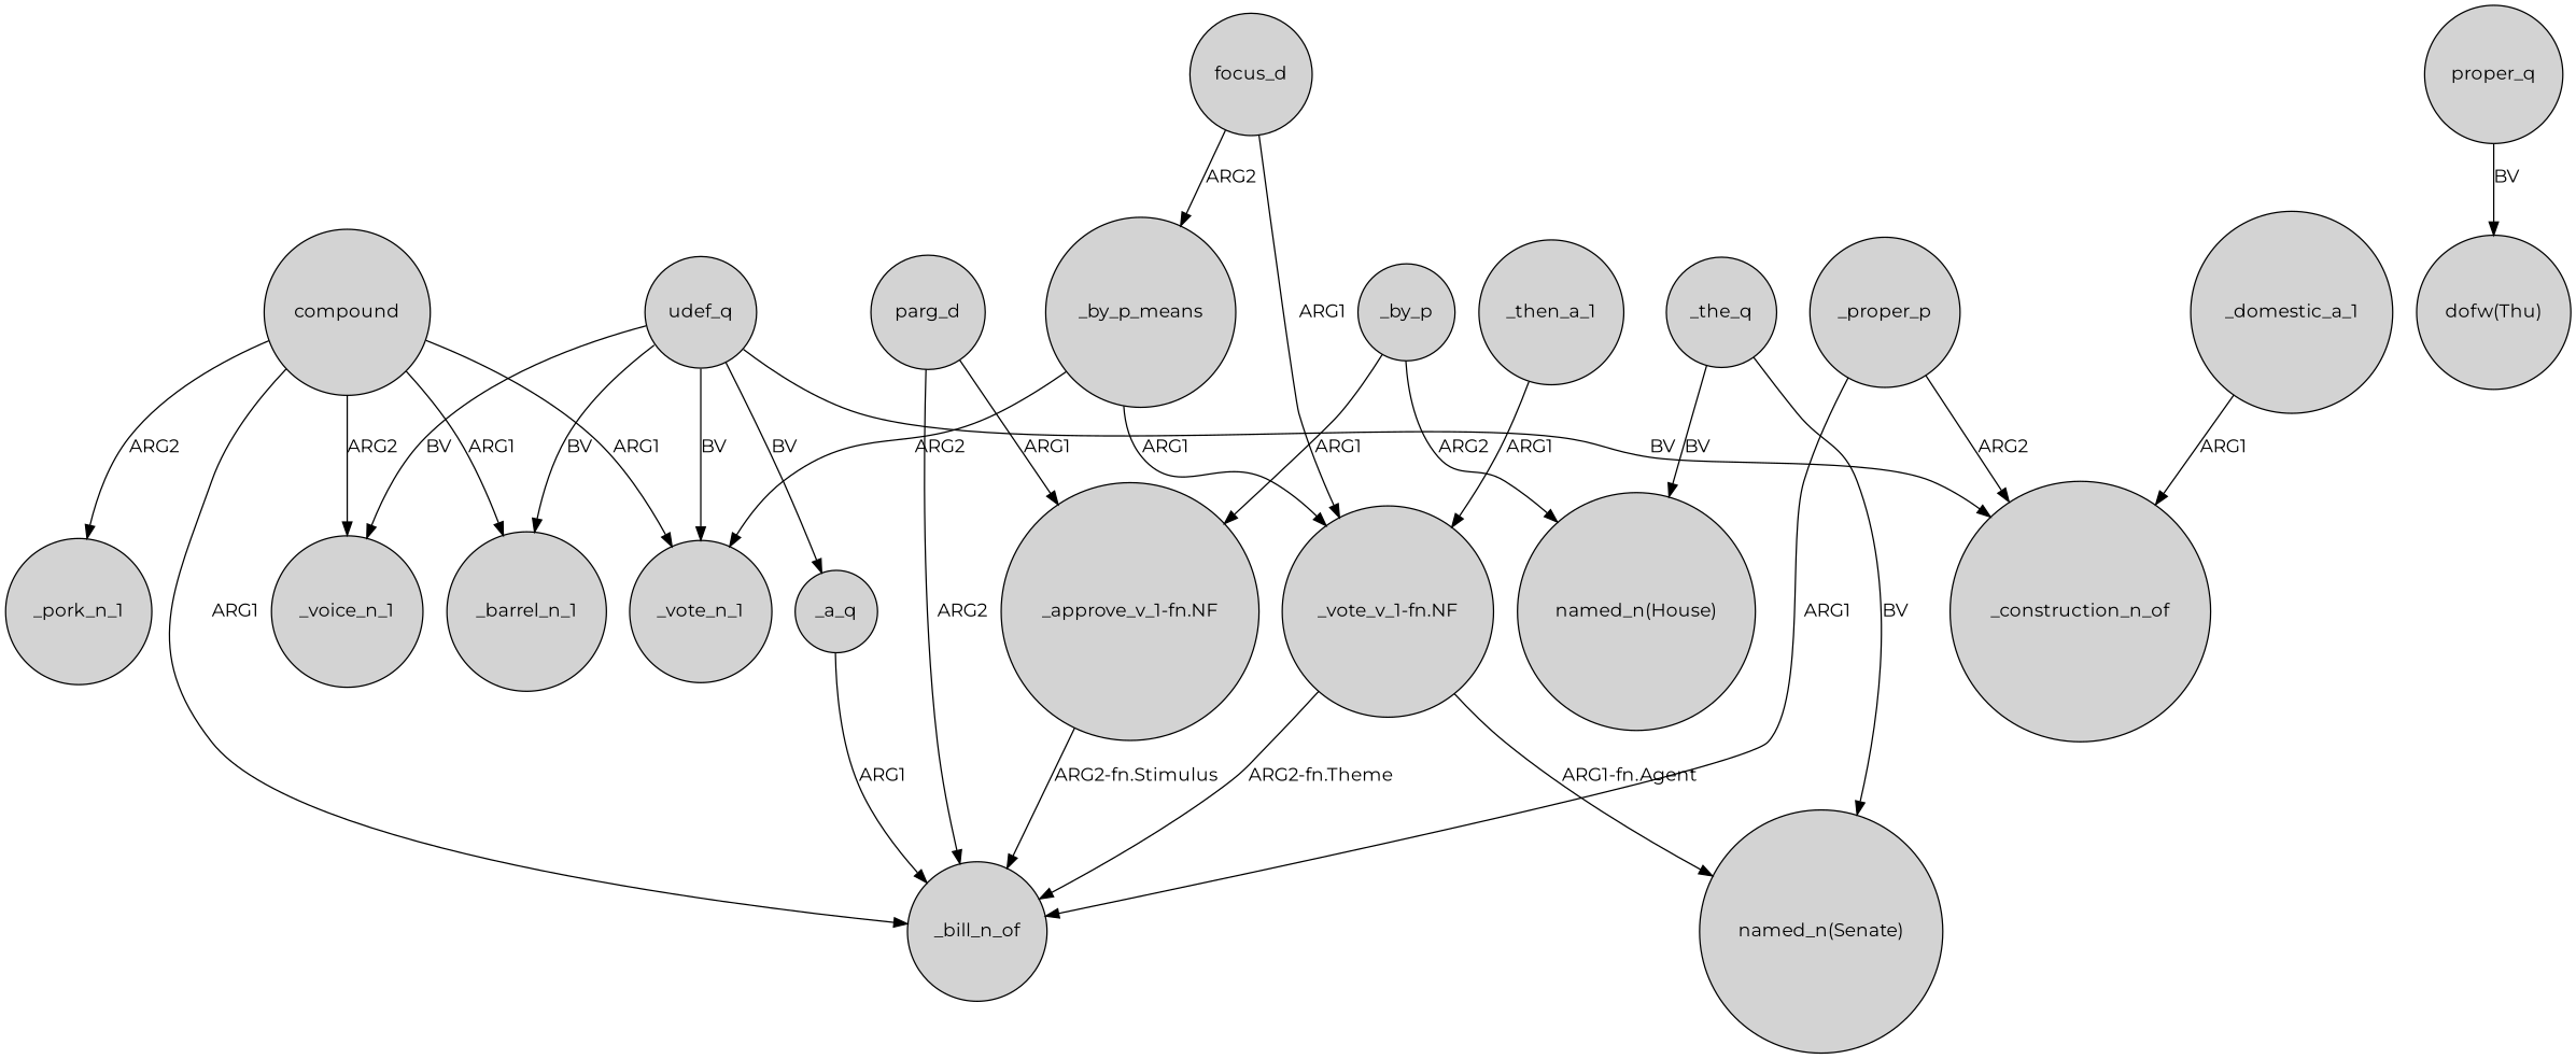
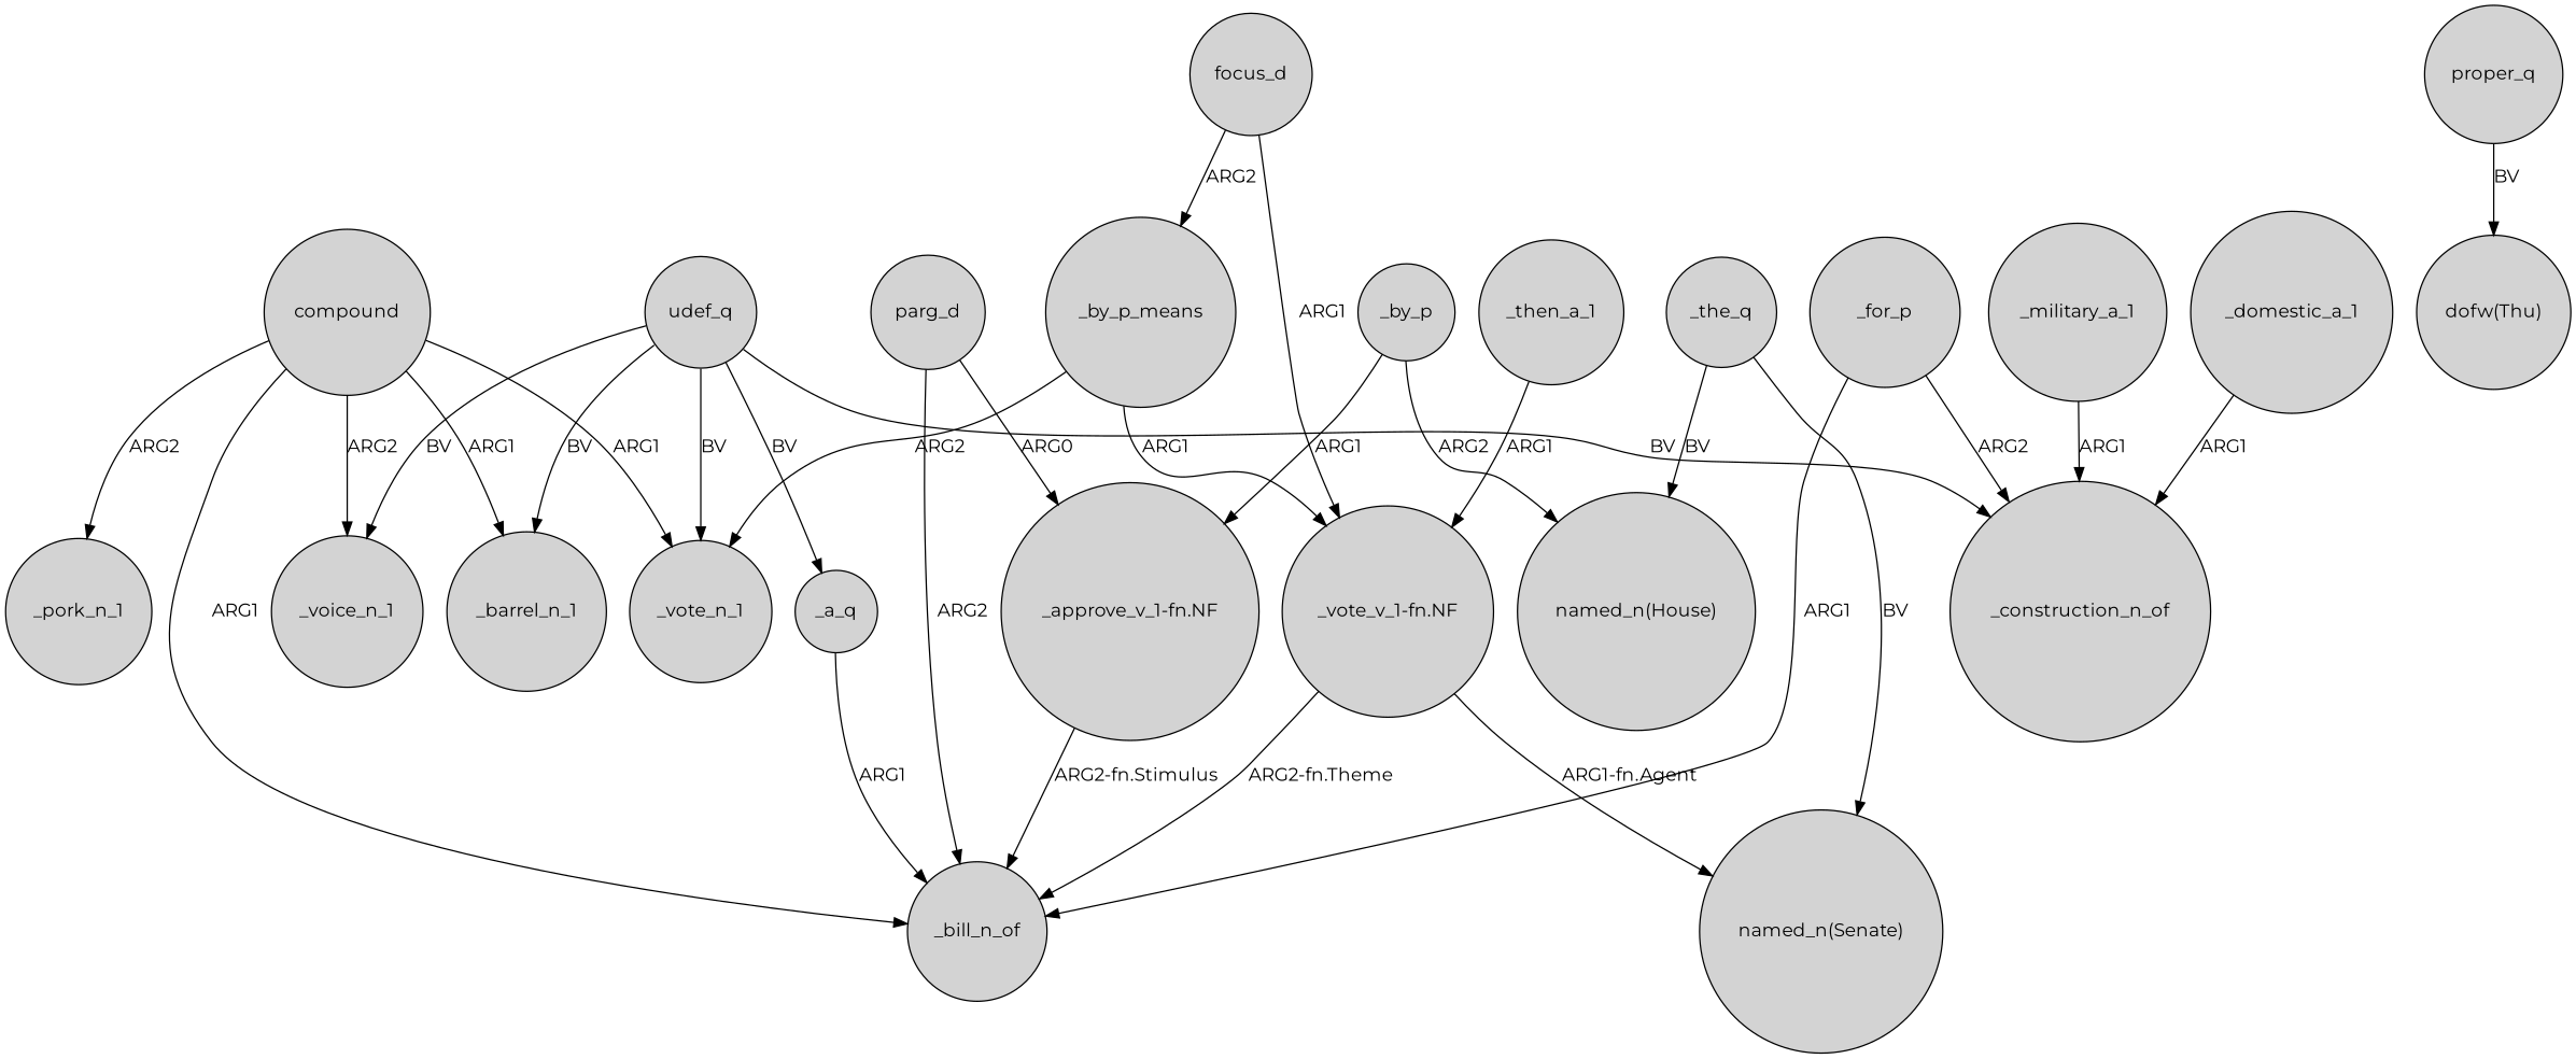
  digraph {
    fontname=Montserrat
    node [fontname=Montserrat shape=circle style=filled]
    edge [fontname=Montserrat]
    udef_q
    _voice_n_1
    _vote_n_1
    _construction_n_of
    _barrel_n_1
    _a_q
    _by_p
    "named_n(House)"
    "_approve_v_1-fn.NF"
    _bill_n_of
    _by_p_means
    "_vote_v_1-fn.NF"
    "named_n(Senate)"
    compound
    _pork_n_1
    focus_d
    _domestic_a_1
+   _military_a_1
    parg_d
    _the_q
    _then_a_1
-   _for_p [label=_proper_p]
+   _for_p
    proper_q
    "dofw(Thu)"
    udef_q -> _voice_n_1 [label=BV]
    udef_q -> _vote_n_1 [label=BV]
    udef_q -> _construction_n_of [label=BV]
    udef_q -> _barrel_n_1 [label=BV]
    udef_q -> _a_q [label=BV]
    _a_q -> _bill_n_of [label=ARG1]
    _by_p -> "named_n(House)" [label=ARG2]
    _by_p -> "_approve_v_1-fn.NF" [label=ARG1]
    "_approve_v_1-fn.NF" -> _bill_n_of [label="ARG2-fn.Stimulus"]
    _by_p_means -> _vote_n_1 [label=ARG2]
    _by_p_means -> "_vote_v_1-fn.NF" [label=ARG1]
    "_vote_v_1-fn.NF" -> _bill_n_of [label="ARG2-fn.Theme"]
    "_vote_v_1-fn.NF" -> "named_n(Senate)" [label="ARG1-fn.Agent"]
    compound -> _voice_n_1 [label=ARG2]
    compound -> _vote_n_1 [label=ARG1]
    compound -> _barrel_n_1 [label=ARG1]
    compound -> _bill_n_of [label=ARG1]
    compound -> _pork_n_1 [label=ARG2]
    focus_d -> _by_p_means [label=ARG2]
    focus_d -> "_vote_v_1-fn.NF" [label=ARG1]
    _domestic_a_1 -> _construction_n_of [label=ARG1]
-   parg_d -> "_approve_v_1-fn.NF" [label=ARG1]
+   _military_a_1 -> _construction_n_of [label=ARG1]
+   parg_d -> "_approve_v_1-fn.NF" [label=ARG0]
    parg_d -> _bill_n_of [label=ARG2]
    _the_q -> "named_n(House)" [label=BV]
    _the_q -> "named_n(Senate)" [label=BV]
    _then_a_1 -> "_vote_v_1-fn.NF" [label=ARG1]
    _for_p -> _construction_n_of [label=ARG2]
    _for_p -> _bill_n_of [label=ARG1]
    proper_q -> "dofw(Thu)" [label=BV]
  }
